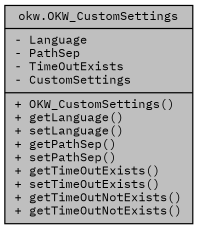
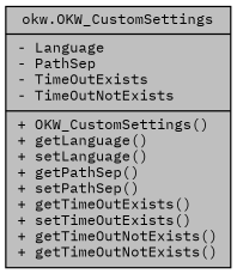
  digraph {
    fontname="IBM Plex Mono"
-   n1 [color=black fillcolor=grey75 fontcolor=black fontname="IBM Plex Mono" fontsize=10 height=0.2 label="{okw.OKW_CustomSettings\n|- Language\l- PathSep\l- TimeOutExists\l- CustomSettings\l|+ OKW_CustomSettings()\l+ getLanguage()\l+ setLanguage()\l+ getPathSep()\l+ setPathSep()\l+ getTimeOutExists()\l+ setTimeOutExists()\l+ getTimeOutNotExists()\l+ getTimeOutNotExists()\l}" shape=record style=filled width=0.4]
+   n1 [color=black fillcolor=grey75 fontcolor=black fontname="IBM Plex Mono" fontsize=10 height=0.2 label="{okw.OKW_CustomSettings\n|- Language\l- PathSep\l- TimeOutExists\l- TimeOutNotExists\l|+ OKW_CustomSettings()\l+ getLanguage()\l+ setLanguage()\l+ getPathSep()\l+ setPathSep()\l+ getTimeOutExists()\l+ setTimeOutExists()\l+ getTimeOutNotExists()\l+ getTimeOutNotExists()\l}" shape=record style=filled width=0.4]
  }
